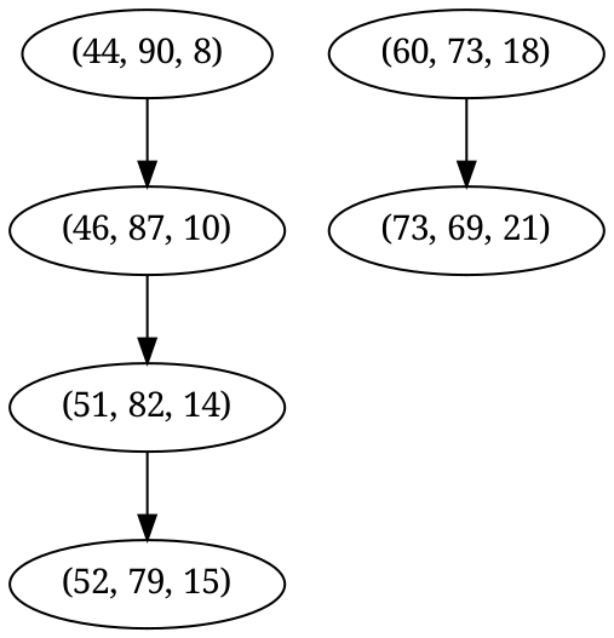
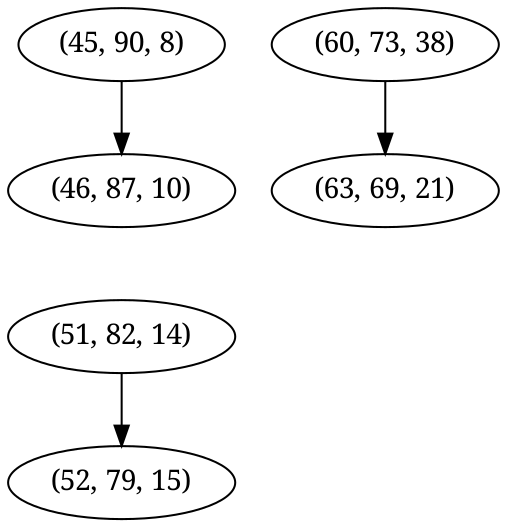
  digraph {
    fontname="Noto Serif"
    node [fontname="Noto Serif"]
    edge [fontname="Noto Serif"]
-   "(44, 90, 8)"
+   "(44, 90, 8)" [label="(45, 90, 8)"]
    "(46, 87, 10)"
    "(51, 82, 14)"
    n4 [label="(52, 79, 15)"]
-   "(60, 73, 18)"
-   "(63, 69, 21)" [label="(73, 69, 21)"]
+   "(60, 73, 18)" [label="(60, 73, 38)"]
+   "(63, 69, 21)"
    "(44, 90, 8)" -> "(46, 87, 10)"
-   "(46, 87, 10)" -> "(51, 82, 14)"
    "(51, 82, 14)" -> n4
    "(60, 73, 18)" -> "(63, 69, 21)"
  }
